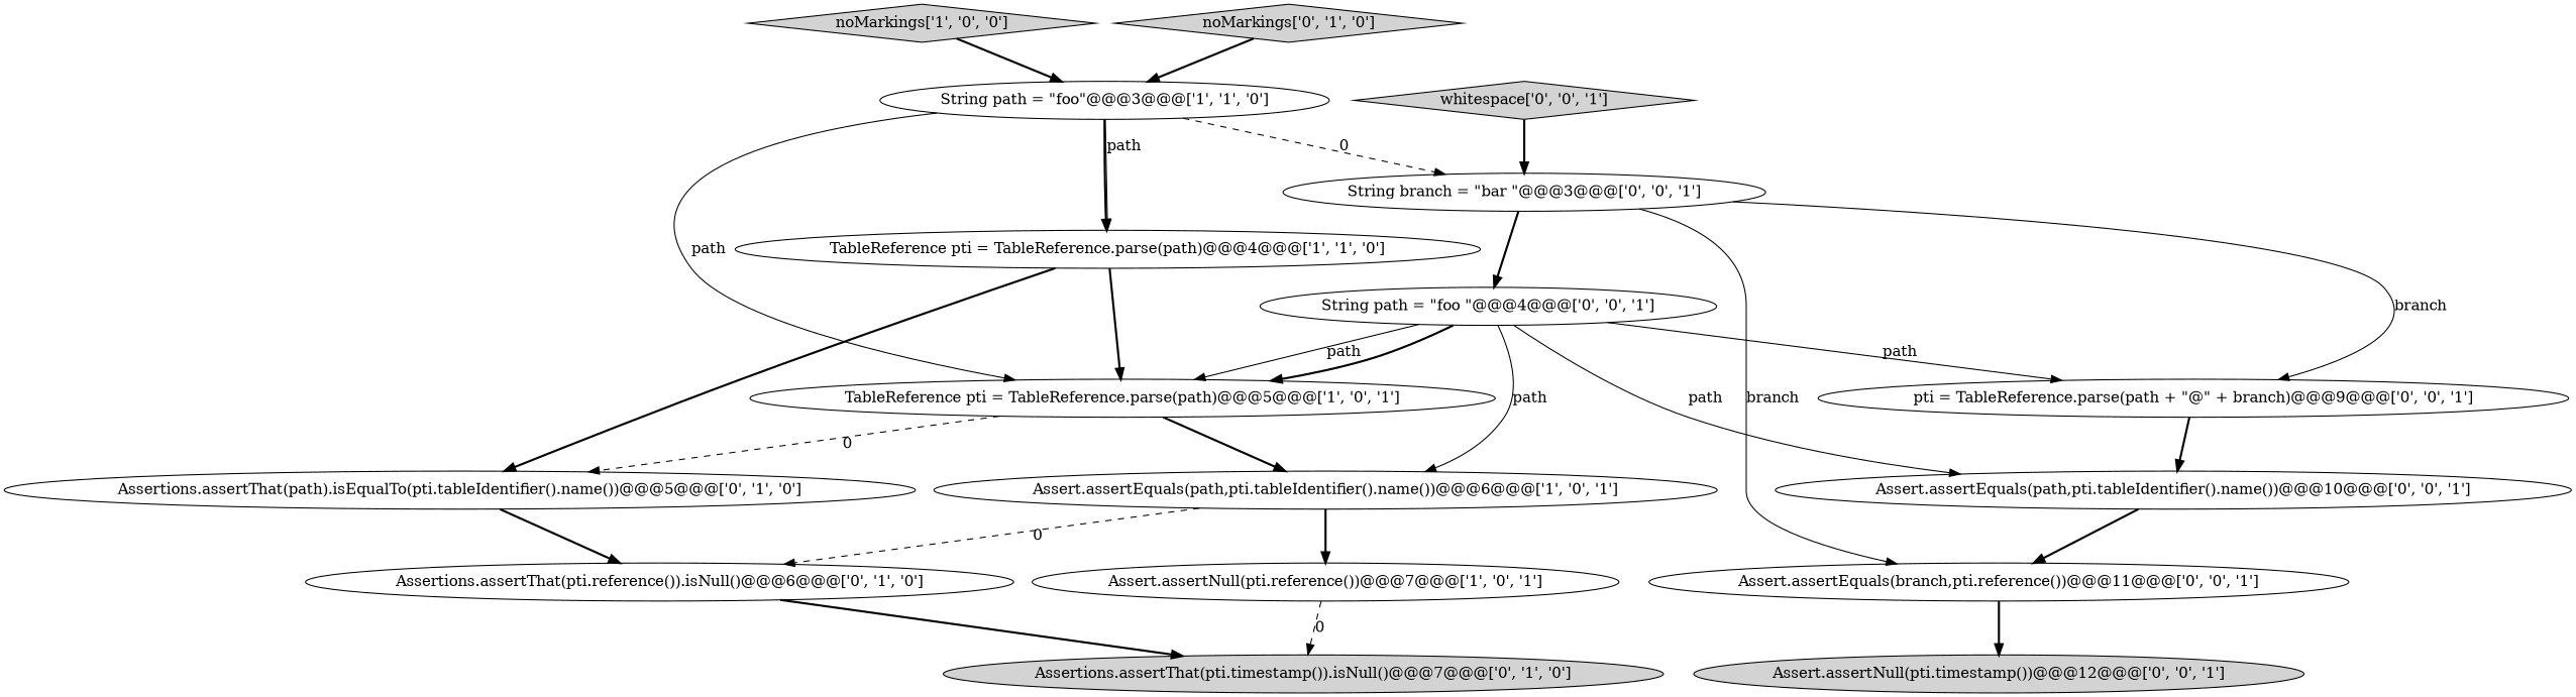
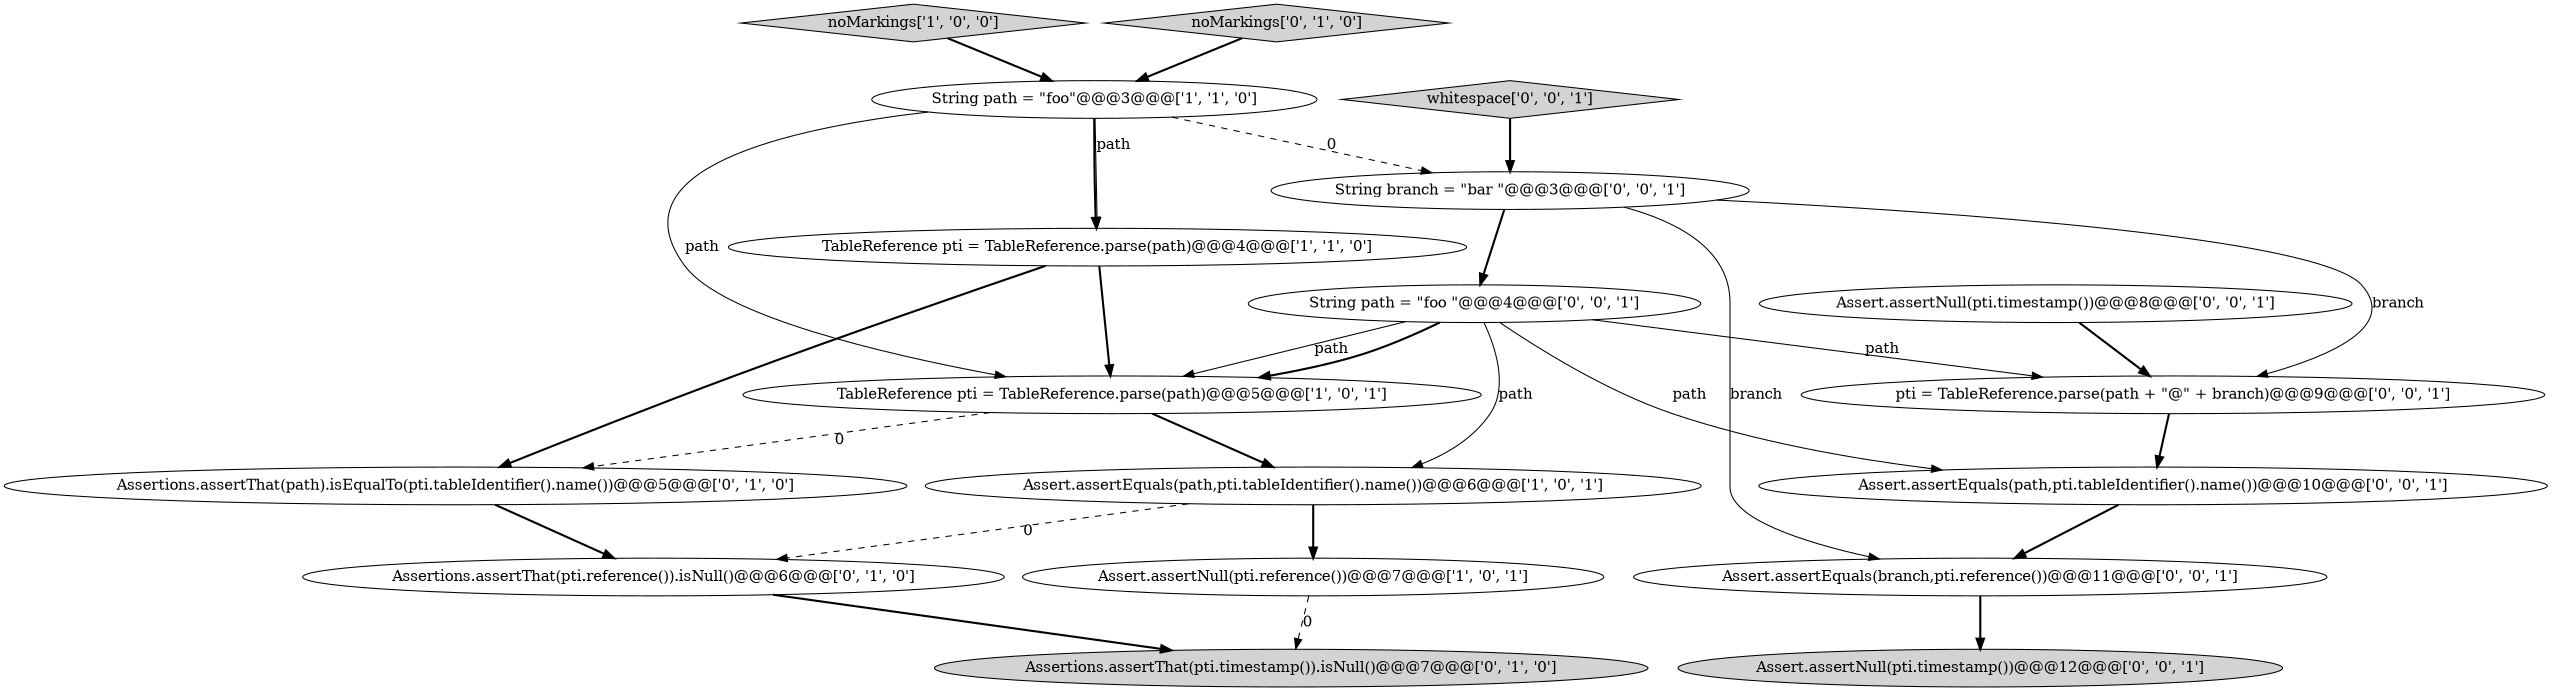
  digraph {
    node [fillcolor=white shape=ellipse style=filled]
    edge [style=bold]
    n1 [label="TableReference pti = TableReference.parse(path)@@@5@@@['1', '0', '1']"]
    n2 [label="Assert.assertEquals(path,pti.tableIdentifier().name())@@@6@@@['1', '0', '1']"]
    n3 [label="Assertions.assertThat(path).isEqualTo(pti.tableIdentifier().name())@@@5@@@['0', '1', '0']"]
    n4 [label="Assert.assertNull(pti.reference())@@@7@@@['1', '0', '1']"]
    n5 [label="Assertions.assertThat(pti.reference()).isNull()@@@6@@@['0', '1', '0']"]
    n6 [fillcolor=lightgray label="Assert.assertNull(pti.timestamp())@@@12@@@['0', '0', '1']"]
    n7 [fillcolor=lightgray label="noMarkings['1', '0', '0']" shape=diamond]
    n8 [label="String path = \"foo\"@@@3@@@['1', '1', '0']"]
    n9 [label="TableReference pti = TableReference.parse(path)@@@4@@@['1', '1', '0']"]
    n10 [label="String branch = \"bar \"@@@3@@@['0', '0', '1']"]
    n11 [fillcolor=lightgray label="Assertions.assertThat(pti.timestamp()).isNull()@@@7@@@['0', '1', '0']"]
    n12 [label="pti = TableReference.parse(path + \"@\" + branch)@@@9@@@['0', '0', '1']"]
    n13 [label="Assert.assertEquals(path,pti.tableIdentifier().name())@@@10@@@['0', '0', '1']"]
    n14 [label="Assert.assertEquals(branch,pti.reference())@@@11@@@['0', '0', '1']"]
+   n15 [label="Assert.assertNull(pti.timestamp())@@@8@@@['0', '0', '1']"]
    n16 [label="String path = \"foo \"@@@4@@@['0', '0', '1']"]
    n17 [fillcolor=lightgray label="noMarkings['0', '1', '0']" shape=diamond]
    n18 [fillcolor=lightgray label="whitespace['0', '0', '1']" shape=diamond]
    n1 -> n2
    n1 -> n3 [label=0 style=dashed]
    n2 -> n4
    n2 -> n5 [label=0 style=dashed]
    n3 -> n5
    n4 -> n11 [label=0 style=dashed]
    n5 -> n11
    n7 -> n8
    n8 -> n1 [label=path style=solid]
    n8 -> n9 [label=path style=solid]
    n8 -> n9
    n8 -> n10 [label=0 style=dashed]
    n9 -> n1
    n9 -> n3
    n10 -> n12 [label=branch style=solid]
    n10 -> n14 [label=branch style=solid]
    n10 -> n16
    n12 -> n13
    n13 -> n14
    n14 -> n6
+   n15 -> n12
    n16 -> n1 [label=path style=solid]
    n16 -> n1
    n16 -> n2 [label=path style=solid]
    n16 -> n12 [label=path style=solid]
    n16 -> n13 [label=path style=solid]
    n17 -> n8
    n18 -> n10
  }
